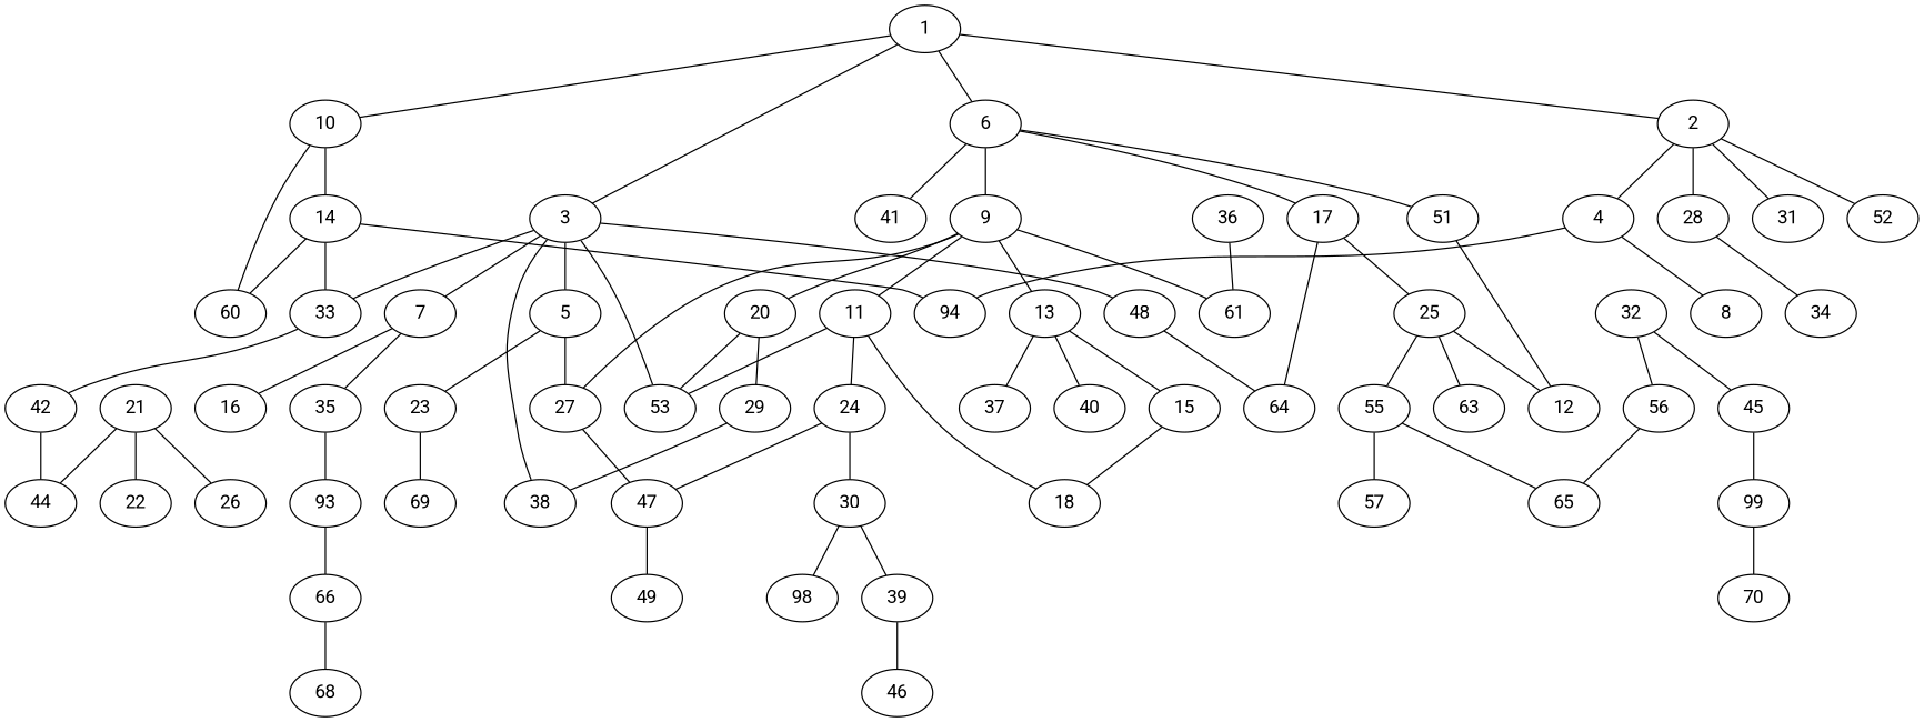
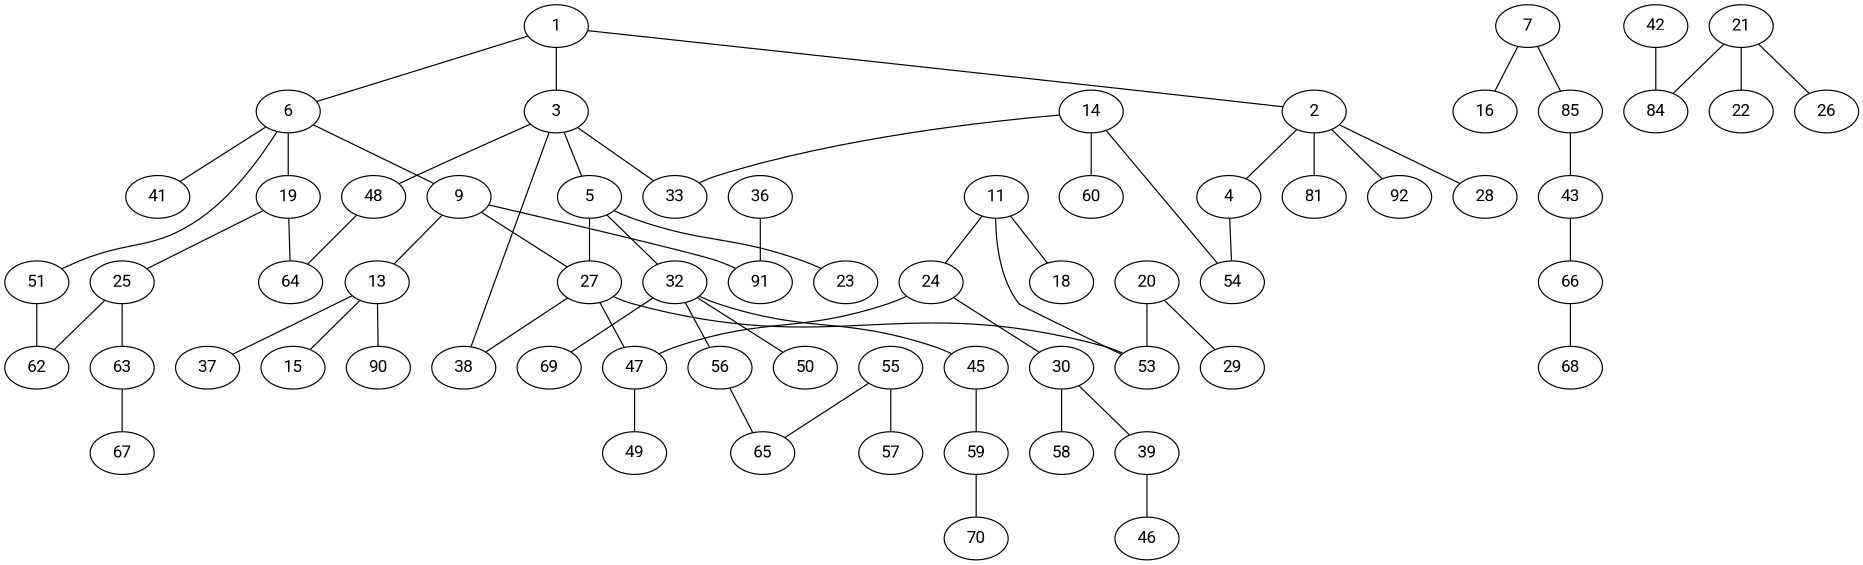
  graph {
    fontname=Roboto
    node [fontname=Roboto]
    edge [fontname=Roboto]
    1
    2
    3
    6
-   10
    4
    28
-   31
-   52
+   31 [label=81]
+   52 [label=92]
    5
    7
    33
    38
    48
    53
    9
-   19 [label=17]
+   19
    41
    51
    14
    60
-   8
-   54 [label=94]
-   34
+   54
    23
    27
    32
    16
-   35
+   35 [label=85]
    42
    64
    11
    13
    20
-   61
+   61 [label=91]
    25
-   62 [label=12]
+   62
    47
    45
+   50
    56
    69
-   43 [label=93]
-   44
+   43
+   44 [label=84]
    49
-   59 [label=99]
+   59
    65
    18
    24
    15
    37
-   40
+   40 [label=90]
    29
    55
    63
    66
    30
    36
    21
    22
    26
    39
-   58 [label=98]
+   58
    57
+   67
    46
    70
    68
    1 -- 2
    1 -- 3
    1 -- 6
-   1 -- 10
    2 -- 4
    2 -- 28
    2 -- 31
    2 -- 52
    3 -- 5
-   3 -- 7
    3 -- 33
    3 -- 38
    3 -- 48
-   3 -- 53
+   27 -- 53
    6 -- 9
    6 -- 19
    6 -- 41
    6 -- 51
-   10 -- 14
-   10 -- 60
-   4 -- 8
    4 -- 54
-   28 -- 34
    5 -- 23
    5 -- 27
+   5 -- 32
    7 -- 16
    7 -- 35
-   33 -- 42
    48 -- 64
    9 -- 27
-   9 -- 11
    9 -- 13
-   9 -- 20
    9 -- 61
    19 -- 64
    19 -- 25
    51 -- 62
    14 -- 33
    14 -- 60
    14 -- 54
    27 -- 47
    32 -- 45
+   32 -- 50
    32 -- 56
-   23 -- 69
+   32 -- 69
    35 -- 43
    42 -- 44
    11 -- 53
    11 -- 18
    11 -- 24
    13 -- 15
    13 -- 37
    13 -- 40
    20 -- 53
    20 -- 29
    25 -- 62
-   25 -- 55
    25 -- 63
    47 -- 49
    45 -- 59
    56 -- 65
    43 -- 66
    59 -- 70
    24 -- 47
    24 -- 30
-   15 -- 18
-   29 -- 38
+   27 -- 38
    55 -- 65
    55 -- 57
+   63 -- 67
    66 -- 68
    30 -- 39
    30 -- 58
    36 -- 61
    21 -- 44
    21 -- 22
    21 -- 26
    39 -- 46
  }
